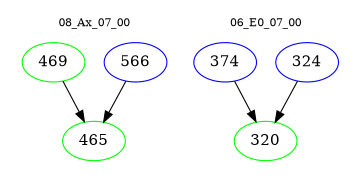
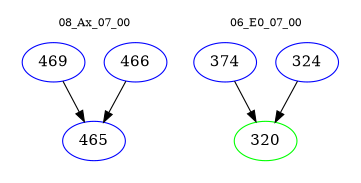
  digraph {
    node [color=blue]
    edge [color=black]
-   n1 [label=566]
-   n2 [color=green label=465]
-   n3 [color=green label=469]
+   n1 [label=466]
+   n2 [label=465]
+   n3 [label=469]
    n4 [label=324]
    n5 [color=green label=320]
    n6 [label=374]
    subgraph cluster_1 {
      color=white
      fontsize=10
      label="08_Ax_07_00"
      n1
      n2
      n3
    }
    subgraph cluster_2 {
      color=white
      fontsize=10
      label="06_E0_07_00"
      n4
      n5
      n6
    }
    n1 -> n2
    n3 -> n2
    n4 -> n5
    n6 -> n5
  }
